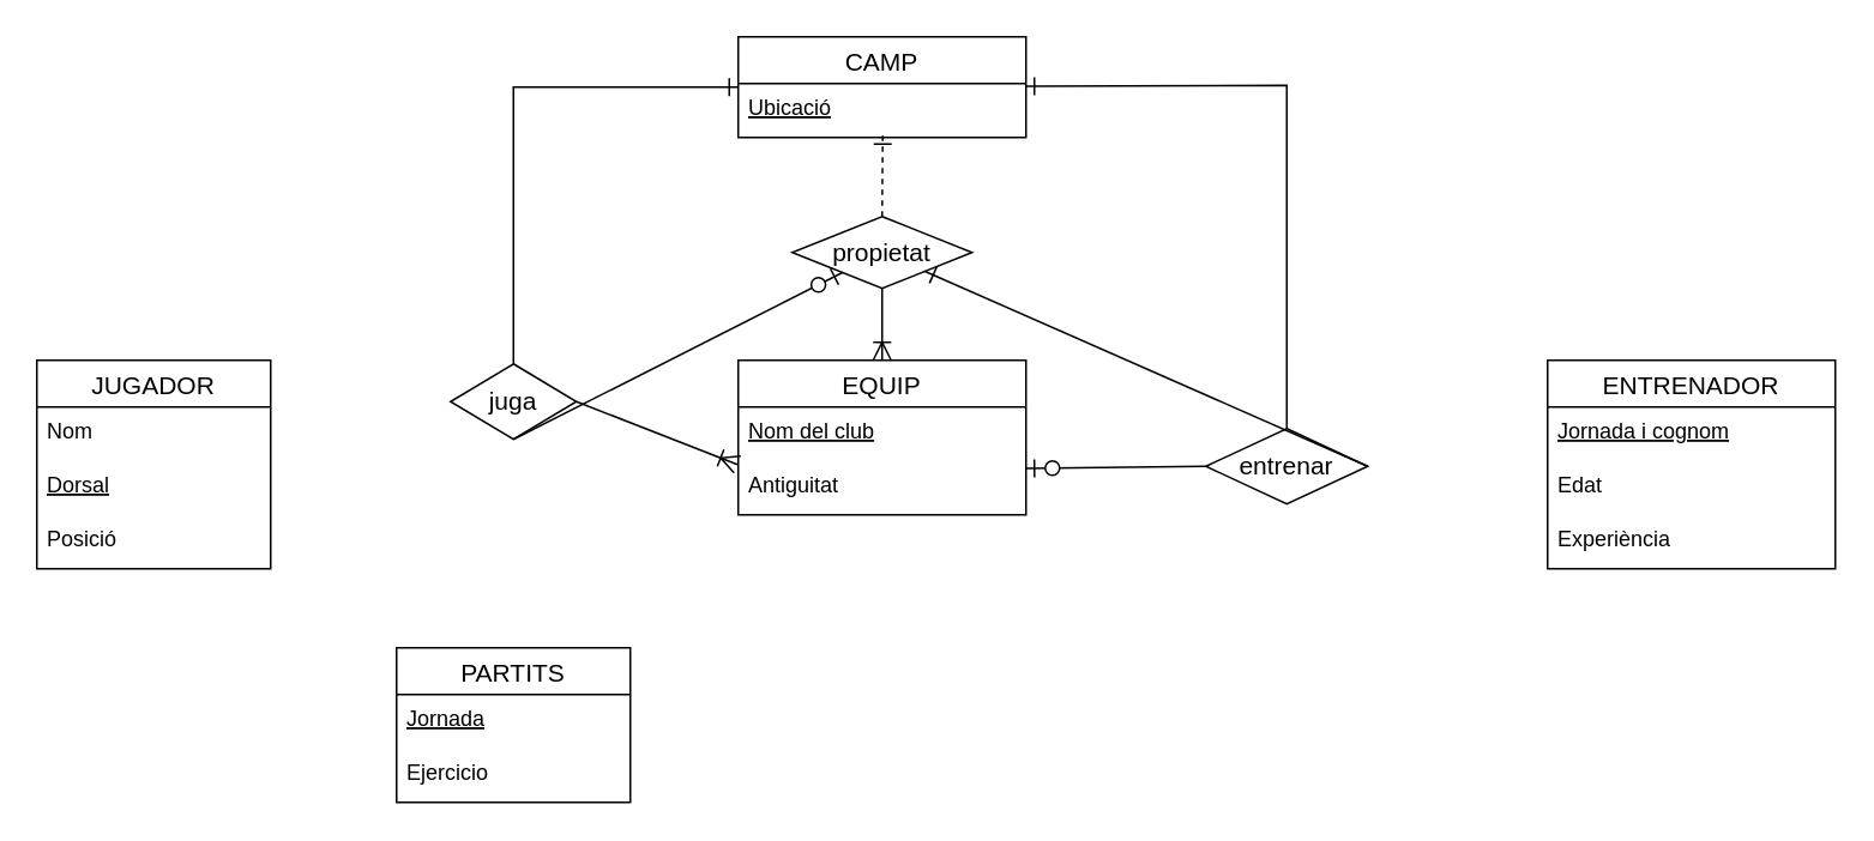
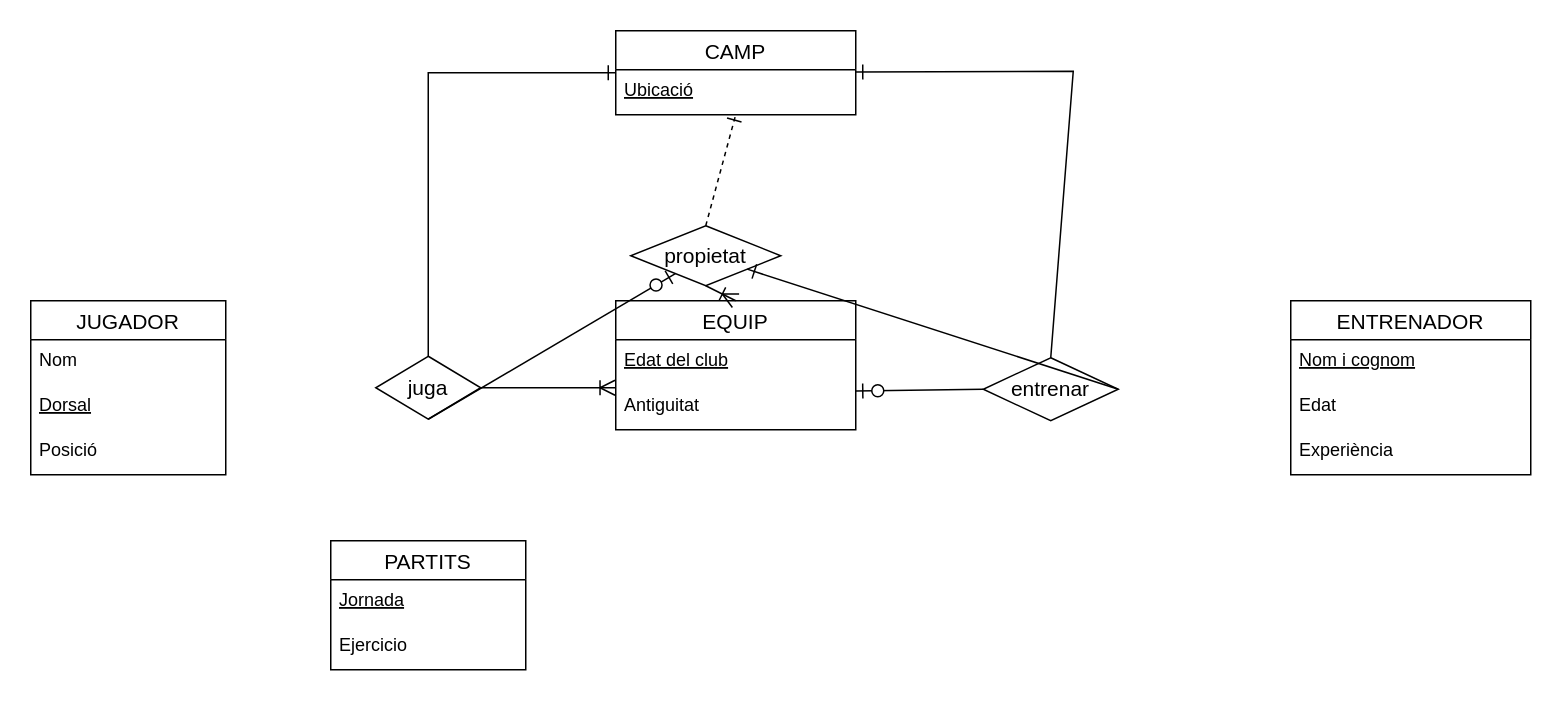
  <mxCell id="0" />
  <mxCell id="1" parent="0" />
  <mxCell id="2" value="JUGADOR" style="swimlane;fontStyle=0;childLayout=stackLayout;horizontal=1;startSize=26;horizontalStack=0;resizeParent=1;resizeParentMax=0;resizeLast=0;collapsible=1;marginBottom=0;align=center;fontSize=14;" vertex="1" parent="1"><mxGeometry x="20" y="200" width="130" height="116" as="geometry" /></mxCell>
  <mxCell id="3" value="Nom  &#10;" style="text;strokeColor=none;fillColor=none;spacingLeft=4;spacingRight=4;overflow=hidden;rotatable=0;points=[[0,0.5],[1,0.5]];portConstraint=eastwest;fontSize=12;" vertex="1" parent="2"><mxGeometry y="26" width="130" height="30" as="geometry" /></mxCell>
  <mxCell id="4" value="Dorsal" style="text;strokeColor=none;fillColor=none;spacingLeft=4;spacingRight=4;overflow=hidden;rotatable=0;points=[[0,0.5],[1,0.5]];portConstraint=eastwest;fontSize=12;fontStyle=4" vertex="1" parent="2"><mxGeometry y="56" width="130" height="30" as="geometry" /></mxCell>
  <mxCell id="5" value="Posició&#10;&#10;" style="text;strokeColor=none;fillColor=none;spacingLeft=4;spacingRight=4;overflow=hidden;rotatable=0;points=[[0,0.5],[1,0.5]];portConstraint=eastwest;fontSize=12;" vertex="1" parent="2"><mxGeometry y="86" width="130" height="30" as="geometry" /></mxCell>
- <mxCell id="6" value="juga" style="shape=rhombus;perimeter=rhombusPerimeter;whiteSpace=wrap;html=1;align=center;fontSize=14;" vertex="1" parent="1"><mxGeometry x="250" y="202" width="70" height="42" as="geometry" /></mxCell>
- <mxCell id="7" value="propietat" style="shape=rhombus;perimeter=rhombusPerimeter;whiteSpace=wrap;html=1;align=center;fontSize=14;" vertex="1" parent="1"><mxGeometry x="440" y="120" width="100" height="40" as="geometry" /></mxCell>
- <mxCell id="8" value="entrenar" style="shape=rhombus;perimeter=rhombusPerimeter;whiteSpace=wrap;html=1;align=center;fontSize=14;" vertex="1" parent="1"><mxGeometry x="670" y="238" width="90" height="42" as="geometry" /></mxCell>
+ <mxCell id="6" value="juga" style="shape=rhombus;perimeter=rhombusPerimeter;whiteSpace=wrap;html=1;align=center;fontSize=14;" vertex="1" parent="1"><mxGeometry x="250" y="237" width="70" height="42" as="geometry" /></mxCell>
+ <mxCell id="7" value="propietat" style="shape=rhombus;perimeter=rhombusPerimeter;whiteSpace=wrap;html=1;align=center;fontSize=14;" vertex="1" parent="1"><mxGeometry x="420" y="150" width="100" height="40" as="geometry" /></mxCell>
+ <mxCell id="8" value="entrenar" style="shape=rhombus;perimeter=rhombusPerimeter;whiteSpace=wrap;html=1;align=center;fontSize=14;" vertex="1" parent="1"><mxGeometry x="655" y="238" width="90" height="42" as="geometry" /></mxCell>
  <mxCell id="9" value="PARTITS" style="swimlane;fontStyle=0;childLayout=stackLayout;horizontal=1;startSize=26;horizontalStack=0;resizeParent=1;resizeParentMax=0;resizeLast=0;collapsible=1;marginBottom=0;align=center;fontSize=14;" vertex="1" parent="1"><mxGeometry x="220" y="360" width="130" height="86" as="geometry"><mxRectangle x="230" y="420" width="90" height="26" as="alternateBounds" /></mxGeometry></mxCell>
  <mxCell id="10" value="Jornada" style="text;strokeColor=none;fillColor=none;spacingLeft=4;spacingRight=4;overflow=hidden;rotatable=0;points=[[0,0.5],[1,0.5]];portConstraint=eastwest;fontSize=12;fontStyle=4" vertex="1" parent="9"><mxGeometry y="26" width="130" height="30" as="geometry" /></mxCell>
  <mxCell id="11" value="Ejercicio" style="text;strokeColor=none;fillColor=none;spacingLeft=4;spacingRight=4;overflow=hidden;rotatable=0;points=[[0,0.5],[1,0.5]];portConstraint=eastwest;fontSize=12;fontStyle=0" vertex="1" parent="9"><mxGeometry y="56" width="130" height="30" as="geometry" /></mxCell>
  <mxCell id="12" value="EQUIP" style="swimlane;fontStyle=0;childLayout=stackLayout;horizontal=1;startSize=26;horizontalStack=0;resizeParent=1;resizeParentMax=0;resizeLast=0;collapsible=1;marginBottom=0;align=center;fontSize=14;" vertex="1" parent="1"><mxGeometry x="410" y="200" width="160" height="86" as="geometry" /></mxCell>
- <mxCell id="13" value="Nom del club" style="text;strokeColor=none;fillColor=none;spacingLeft=4;spacingRight=4;overflow=hidden;rotatable=0;points=[[0,0.5],[1,0.5]];portConstraint=eastwest;fontSize=12;fontStyle=4" vertex="1" parent="12"><mxGeometry y="26" width="160" height="30" as="geometry" /></mxCell>
+ <mxCell id="13" value="Edat del club" style="text;strokeColor=none;fillColor=none;spacingLeft=4;spacingRight=4;overflow=hidden;rotatable=0;points=[[0,0.5],[1,0.5]];portConstraint=eastwest;fontSize=12;fontStyle=4" vertex="1" parent="12"><mxGeometry y="26" width="160" height="30" as="geometry" /></mxCell>
  <mxCell id="14" value="Antiguitat" style="text;strokeColor=none;fillColor=none;spacingLeft=4;spacingRight=4;overflow=hidden;rotatable=0;points=[[0,0.5],[1,0.5]];portConstraint=eastwest;fontSize=12;" vertex="1" parent="12"><mxGeometry y="56" width="160" height="30" as="geometry" /></mxCell>
  <mxCell id="15" value="ENTRENADOR" style="swimlane;fontStyle=0;childLayout=stackLayout;horizontal=1;startSize=26;horizontalStack=0;resizeParent=1;resizeParentMax=0;resizeLast=0;collapsible=1;marginBottom=0;align=center;fontSize=14;" vertex="1" parent="1"><mxGeometry x="860" y="200" width="160" height="116" as="geometry" /></mxCell>
- <mxCell id="16" value="Jornada i cognom" style="text;strokeColor=none;fillColor=none;spacingLeft=4;spacingRight=4;overflow=hidden;rotatable=0;points=[[0,0.5],[1,0.5]];portConstraint=eastwest;fontSize=12;fontStyle=4" vertex="1" parent="15"><mxGeometry y="26" width="160" height="30" as="geometry" /></mxCell>
+ <mxCell id="16" value="Nom i cognom" style="text;strokeColor=none;fillColor=none;spacingLeft=4;spacingRight=4;overflow=hidden;rotatable=0;points=[[0,0.5],[1,0.5]];portConstraint=eastwest;fontSize=12;fontStyle=4" vertex="1" parent="15"><mxGeometry y="26" width="160" height="30" as="geometry" /></mxCell>
  <mxCell id="17" value="Edat" style="text;strokeColor=none;fillColor=none;spacingLeft=4;spacingRight=4;overflow=hidden;rotatable=0;points=[[0,0.5],[1,0.5]];portConstraint=eastwest;fontSize=12;" vertex="1" parent="15"><mxGeometry y="56" width="160" height="30" as="geometry" /></mxCell>
  <mxCell id="18" value="Experiència" style="text;strokeColor=none;fillColor=none;spacingLeft=4;spacingRight=4;overflow=hidden;rotatable=0;points=[[0,0.5],[1,0.5]];portConstraint=eastwest;fontSize=12;" vertex="1" parent="15"><mxGeometry y="86" width="160" height="30" as="geometry" /></mxCell>
  <mxCell id="19" value="CAMP" style="swimlane;fontStyle=0;childLayout=stackLayout;horizontal=1;startSize=26;horizontalStack=0;resizeParent=1;resizeParentMax=0;resizeLast=0;collapsible=1;marginBottom=0;align=center;fontSize=14;" vertex="1" parent="1"><mxGeometry x="410" y="20" width="160" height="56" as="geometry" /></mxCell>
  <mxCell id="20" value="Ubicació" style="text;strokeColor=none;fillColor=none;spacingLeft=4;spacingRight=4;overflow=hidden;rotatable=0;points=[[0,0.5],[1,0.5]];portConstraint=eastwest;fontSize=12;fontStyle=4" vertex="1" parent="19"><mxGeometry y="26" width="160" height="30" as="geometry" /></mxCell>
  <mxCell id="21" value="" style="fontSize=12;html=1;endArrow=ERzeroToOne;endFill=1;rounded=0;startSize=8;endSize=8;strokeWidth=1;exitX=0.5;exitY=1;exitDx=0;exitDy=0;" edge="1" parent="1" source="6" target="7"><mxGeometry width="100" height="100" relative="1" as="geometry"><mxPoint x="390" y="360" as="sourcePoint" /><mxPoint x="490" y="260" as="targetPoint" /></mxGeometry></mxCell>
  <mxCell id="22" value="" style="fontSize=12;html=1;endArrow=ERoneToMany;rounded=0;startSize=8;endSize=8;strokeWidth=1;exitX=1;exitY=0.5;exitDx=0;exitDy=0;entryX=-0.003;entryY=0.067;entryDx=0;entryDy=0;entryPerimeter=0;" edge="1" parent="1" source="6" target="14"><mxGeometry width="100" height="100" relative="1" as="geometry"><mxPoint x="390" y="360" as="sourcePoint" /><mxPoint x="450" y="260" as="targetPoint" /></mxGeometry></mxCell>
  <mxCell id="23" value="" style="fontSize=12;html=1;endArrow=ERone;endFill=1;rounded=0;startSize=8;endSize=8;strokeWidth=1;entryX=0;entryY=0.5;entryDx=0;entryDy=0;exitX=0.5;exitY=0;exitDx=0;exitDy=0;" edge="1" parent="1" source="6" target="19"><mxGeometry width="100" height="100" relative="1" as="geometry"><mxPoint x="340" y="240" as="sourcePoint" /><mxPoint x="440" y="140" as="targetPoint" /><Array as="points"><mxPoint x="285" y="48" /></Array></mxGeometry></mxCell>
  <mxCell id="24" value="" style="fontSize=12;html=1;endArrow=ERoneToMany;rounded=0;startSize=8;endSize=8;strokeWidth=1;entryX=0.5;entryY=0;entryDx=0;entryDy=0;exitX=0.5;exitY=1;exitDx=0;exitDy=0;" edge="1" parent="1" source="7" target="12"><mxGeometry width="100" height="100" relative="1" as="geometry"><mxPoint x="430" y="310" as="sourcePoint" /><mxPoint x="530" y="210" as="targetPoint" /></mxGeometry></mxCell>
  <mxCell id="25" value="" style="fontSize=12;html=1;endArrow=ERone;endFill=1;rounded=0;startSize=8;endSize=8;strokeWidth=1;exitX=0.5;exitY=0;exitDx=0;exitDy=0;entryX=0.502;entryY=0.956;entryDx=0;entryDy=0;entryPerimeter=0;dashed=1;" edge="1" parent="1" source="7" target="20"><mxGeometry width="100" height="100" relative="1" as="geometry"><mxPoint x="430" y="320" as="sourcePoint" /><mxPoint x="530" y="220" as="targetPoint" /></mxGeometry></mxCell>
  <mxCell id="26" value="" style="fontSize=12;html=1;endArrow=ERzeroToOne;endFill=1;rounded=0;startSize=8;endSize=8;strokeWidth=1;exitX=0;exitY=0.5;exitDx=0;exitDy=0;entryX=0.998;entryY=0.14;entryDx=0;entryDy=0;entryPerimeter=0;" edge="1" parent="1" source="8" target="14"><mxGeometry width="100" height="100" relative="1" as="geometry"><mxPoint x="400" y="260" as="sourcePoint" /><mxPoint x="590" y="330" as="targetPoint" /></mxGeometry></mxCell>
  <mxCell id="27" value="" style="fontSize=12;html=1;endArrow=ERone;endFill=1;rounded=0;startSize=8;endSize=8;strokeWidth=1;exitX=1;exitY=0.5;exitDx=0;exitDy=0;" edge="1" parent="1" source="8" target="7"><mxGeometry width="100" height="100" relative="1" as="geometry"><mxPoint x="590" y="260" as="sourcePoint" /><mxPoint x="690" y="160" as="targetPoint" /></mxGeometry></mxCell>
  <mxCell id="28" value="" style="fontSize=12;html=1;endArrow=ERone;endFill=1;rounded=0;startSize=8;endSize=8;strokeWidth=1;entryX=0.998;entryY=0.048;entryDx=0;entryDy=0;entryPerimeter=0;exitX=0.5;exitY=0;exitDx=0;exitDy=0;" edge="1" parent="1" source="8" target="20"><mxGeometry width="100" height="100" relative="1" as="geometry"><mxPoint x="590" y="260" as="sourcePoint" /><mxPoint x="690" y="160" as="targetPoint" /><Array as="points"><mxPoint x="715" y="47" /></Array></mxGeometry></mxCell>
